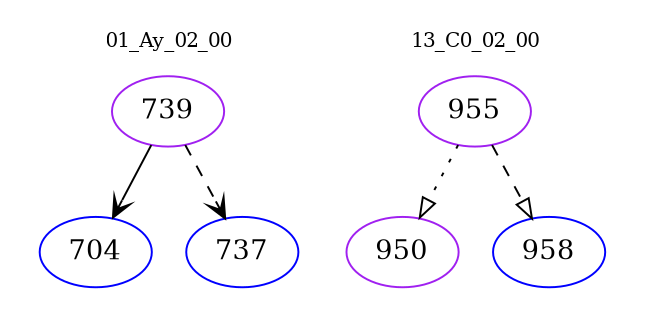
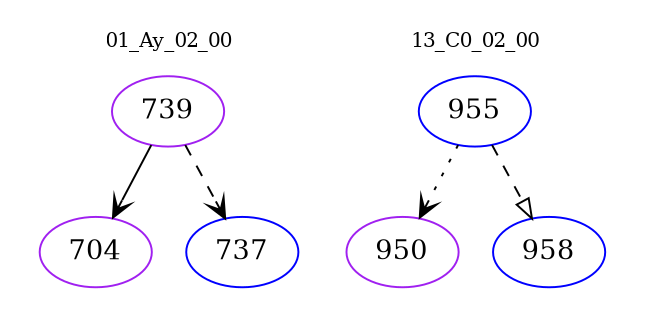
  digraph {
    node [color=blue]
    edge [arrowhead=vee color=black style=dashed]
    n1 [color=purple label=739]
-   n2 [label=704]
+   n2 [color=purple label=704]
    n3 [label=737]
-   n4 [color=purple label=955]
+   n4 [label=955]
    n5 [color=purple label=950]
    n6 [label=958]
    subgraph cluster_1 {
      color=white
      fontsize=10
      label="01_Ay_02_00"
      n1
      n2
      n3
    }
    subgraph cluster_2 {
      color=white
      fontsize=10
      label="13_C0_02_00"
      n4
      n5
      n6
    }
    n1 -> n2 [style=solid]
    n1 -> n3
-   n4 -> n5 [arrowhead=onormal style=dotted]
+   n4 -> n5 [style=dotted]
    n4 -> n6 [arrowhead=onormal]
  }
